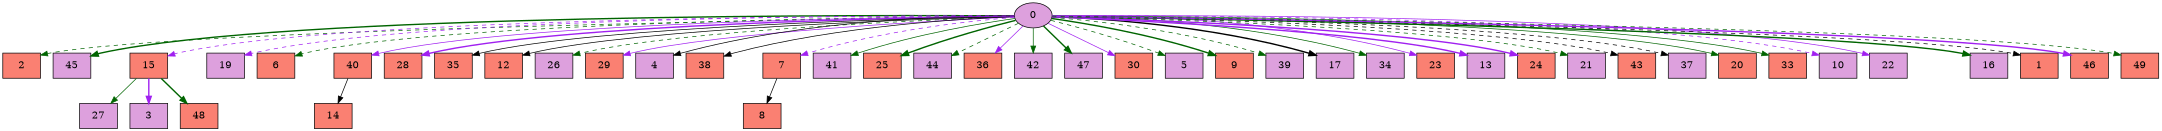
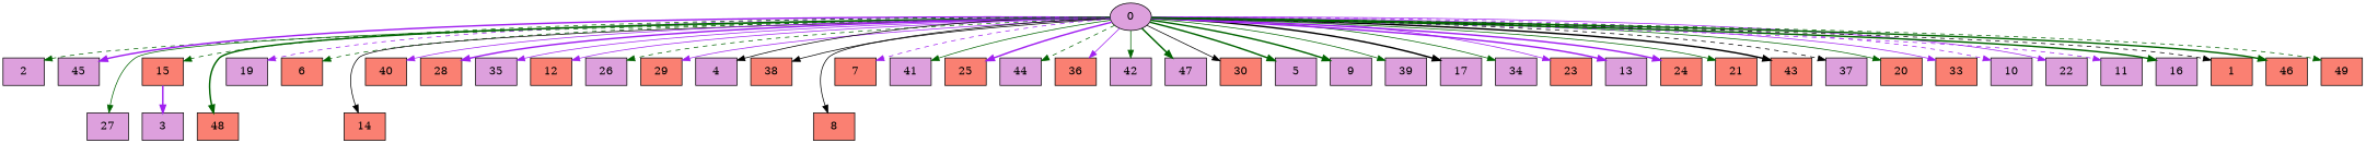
  digraph {
    node [fillcolor=salmon style=filled shape=box]
    edge [color=darkgreen style=solid]
    0 [fillcolor=plum shape=""]
-   n2 [label="2\n"]
+   n2 [fillcolor=plum label="2\n"]
    n3 [fillcolor=plum label="45\n"]
    n4 [fillcolor=plum label="27\n"]
    n5 [fillcolor=plum label="19\n"]
    n6 [label="6\n"]
    n7 [label="14\n"]
    n8 [label="28\n"]
-   n9 [label="35\n"]
+   n9 [fillcolor=plum label="35\n"]
    n10 [label="12\n"]
    n11 [fillcolor=plum label="26\n"]
    n12 [label="29\n"]
    n13 [fillcolor=plum label="4\n"]
    n14 [label="38\n"]
    n15 [label="8\n"]
    n16 [fillcolor=plum label="41\n"]
    n17 [label="25\n"]
    n18 [fillcolor=plum label="44\n"]
    n19 [label="36\n"]
    n20 [label="48\n"]
    n21 [fillcolor=plum label="42\n"]
    n22 [fillcolor=plum label="47\n"]
    n23 [label="40\n"]
    n24 [label="15\n"]
    n25 [label="7\n"]
    n26 [label="30\n"]
    n27 [fillcolor=plum label="5\n"]
-   n28 [label="9\n"]
+   n28 [fillcolor=plum label="9\n"]
    n29 [fillcolor=plum label="39\n"]
    n30 [fillcolor=plum label="17\n"]
    n31 [fillcolor=plum label="34\n"]
    n32 [label="23\n"]
    n33 [fillcolor=plum label="13\n"]
    n34 [label="24\n"]
-   n35 [fillcolor=plum label="21\n"]
+   n35 [label="21\n"]
    n36 [label="43\n"]
    n37 [fillcolor=plum label="37\n"]
    n38 [label="20\n"]
    n39 [label="33\n"]
    n40 [fillcolor=plum label="10\n"]
    n41 [fillcolor=plum label="22\n"]
+   n42 [fillcolor=plum label="11\n"]
    n43 [fillcolor=plum label="16\n"]
    n44 [label="1\n"]
    n45 [label="46\n"]
    n46 [label="49\n"]
    n47 [fillcolor=plum label="3\n"]
    0 -> n2 [style=dashed]
-   0 -> n3 [style=bold]
-   n24 -> n4
+   0 -> n3 [color=purple style=bold]
+   0 -> n4
    0 -> n5 [color=purple style=dashed]
    0 -> n6 [style=dashed]
-   n23 -> n7 [color=black]
+   0 -> n7 [color=black]
    0 -> n8 [color=purple style=bold]
-   0 -> n9 [color=black]
-   0 -> n10 [color=black]
+   0 -> n9 [color=purple]
+   0 -> n10 [color=purple]
    0 -> n11 [style=dashed]
    0 -> n12 [color=purple]
    0 -> n13 [color=black]
    0 -> n14 [color=black]
-   n25 -> n15 [color=black]
+   0 -> n15 [color=black]
    0 -> n16
-   0 -> n17 [style=bold]
+   0 -> n17 [color=purple style=bold]
    0 -> n18 [style=dashed]
    0 -> n19 [color=purple]
-   n24 -> n20 [style=bold]
+   0 -> n20 [style=bold]
    0 -> n21
    0 -> n22 [style=bold]
    0 -> n23 [color=purple]
-   0 -> n24 [color=purple style=dashed]
+   0 -> n24 [style=dashed]
    0 -> n25 [color=purple style=dashed]
-   0 -> n26 [color=purple]
-   0 -> n27 [style=dashed]
+   0 -> n26 [color=black]
+   0 -> n27 [style=bold]
    0 -> n28 [style=bold]
-   0 -> n29 [style=dashed]
+   0 -> n29
    0 -> n30 [color=black style=bold]
    0 -> n31
    0 -> n32 [color=purple]
    0 -> n33 [color=purple style=bold]
    0 -> n34 [color=purple style=bold]
-   0 -> n35 [style=dashed]
-   0 -> n36 [color=black style=dashed]
+   0 -> n35
+   0 -> n36 [color=black style=bold]
    0 -> n37 [color=black style=dashed]
    0 -> n38
-   0 -> n39
+   0 -> n39 [color=purple]
    0 -> n40 [color=purple style=dashed]
    0 -> n41 [color=purple]
+   0 -> n42 [color=purple style=dashed]
    0 -> n43 [style=bold]
    0 -> n44 [color=black style=dashed]
-   0 -> n45 [color=purple style=bold]
+   0 -> n45 [style=bold]
    0 -> n46 [style=dashed]
    n24 -> n47 [color=purple style=bold]
  }
